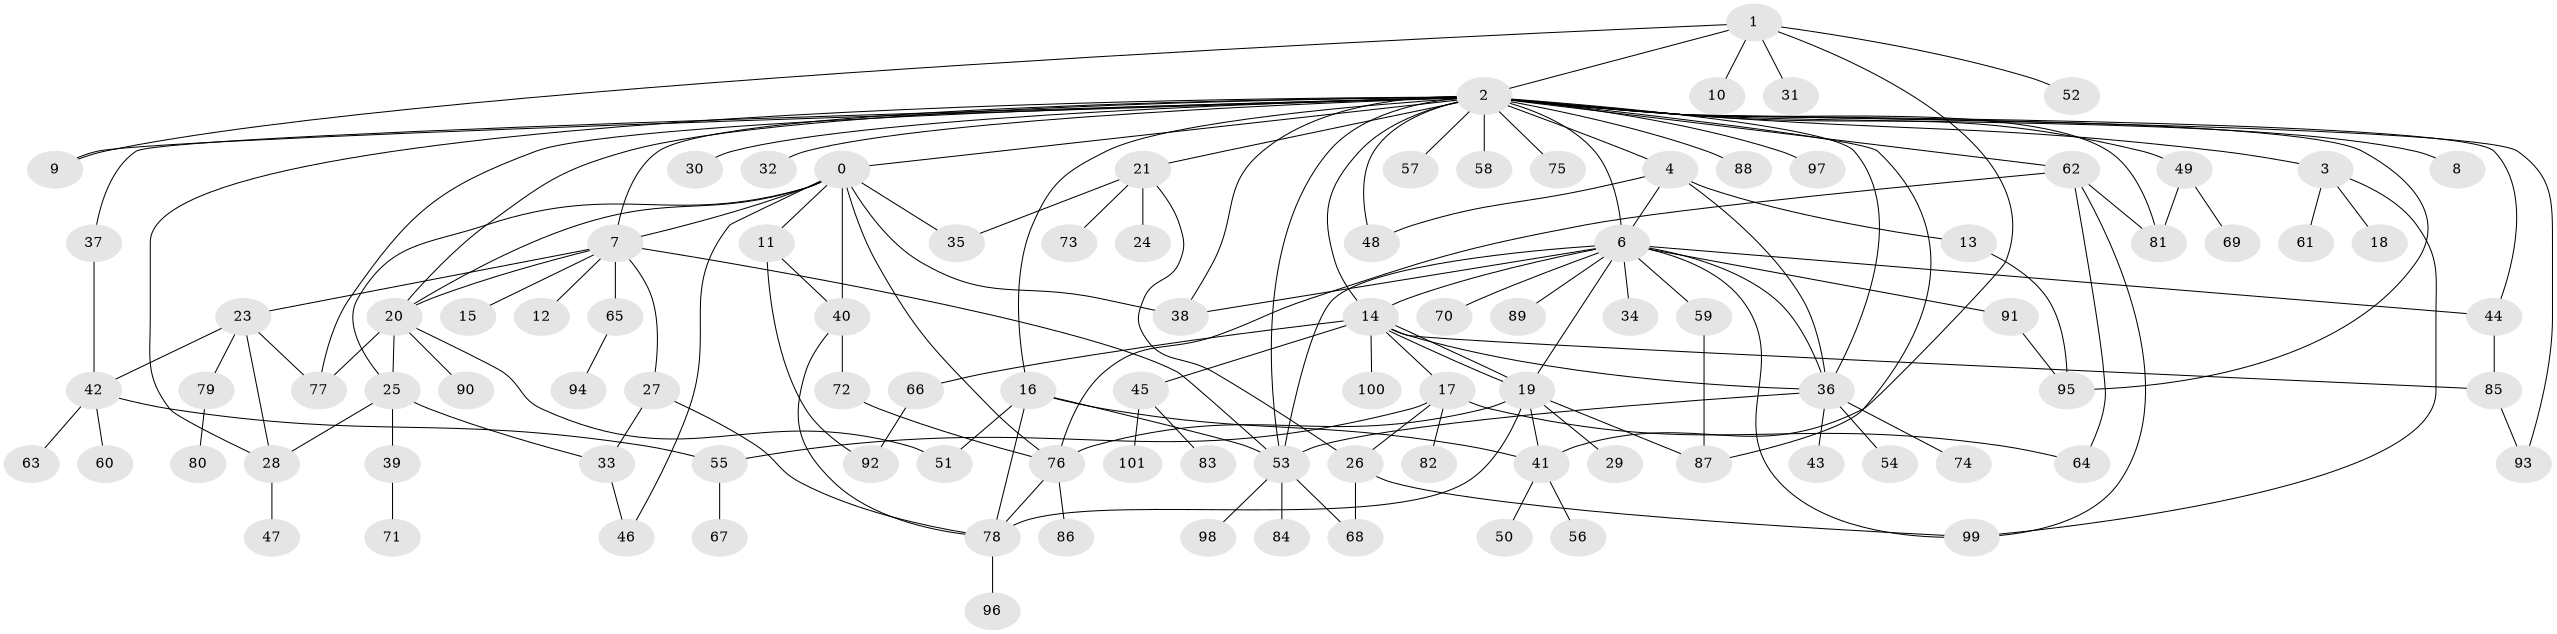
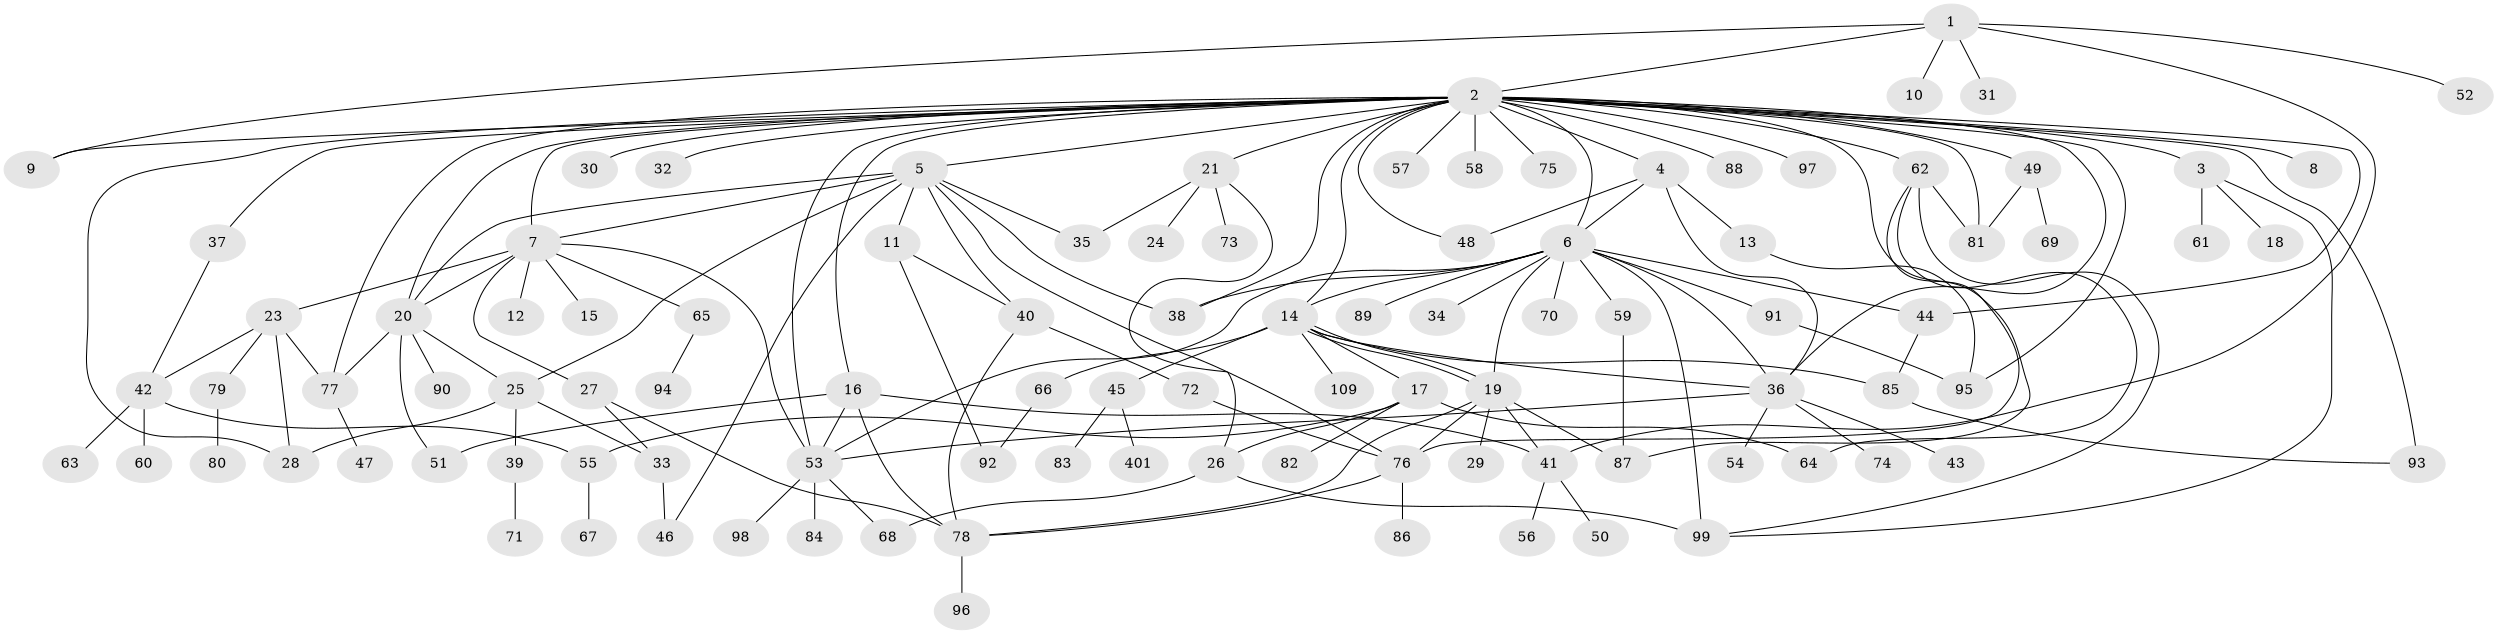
  graph {
    node [color=gray90 style=filled]
    1
    2
    9
    10
    31
    41
    52
    3
    4
-   5 [label=0]
+   5
    6
    7
    8
    14
    16
    20
    21
    28
    30
    32
    36
    37
    38
    44
    48
    49
    53
    57
    58
    62
    75
    77
    81
    87
    88
    93
    95
    97
    50
    56
    18
    61
    99
    13
    11
    25
    35
    40
    46
    76
    19
    34
    59
    70
    89
    91
    12
    15
    23
    27
    65
    17
    45
    66
    85
-   100
+   100 [label=109]
    51
    78
    90
    26
    24
    73
    47
    43
    54
    74
    42
    69
    68
    84
    98
    64
    92
    33
    39
    72
    86
    29
    79
    94
    55
    82
    83
-   101
+   101 [label=401]
    96
    67
    60
    63
    80
    71
    1 -- 2
    1 -- 9
    1 -- 10
    1 -- 31
    1 -- 41
    1 -- 52
    2 -- 9
    2 -- 3
    2 -- 4
    2 -- 5
    2 -- 6
    2 -- 7
    2 -- 8
    2 -- 14
    2 -- 16
    2 -- 20
    2 -- 21
    2 -- 28
    2 -- 30
    2 -- 32
    2 -- 36
    2 -- 37
    2 -- 38
    2 -- 44
    2 -- 48
    2 -- 49
    2 -- 53
    2 -- 57
    2 -- 58
    2 -- 62
    2 -- 75
    2 -- 77
    2 -- 81
    2 -- 87
    2 -- 88
    2 -- 93
    2 -- 95
    2 -- 97
    41 -- 50
    41 -- 56
    3 -- 18
    3 -- 61
    3 -- 99
    4 -- 6
    4 -- 36
    4 -- 48
    4 -- 13
    5 -- 7
    5 -- 20
    5 -- 38
    5 -- 11
    5 -- 25
    5 -- 35
    5 -- 40
    5 -- 46
    5 -- 76
    6 -- 14
    6 -- 36
    6 -- 38
    6 -- 44
    6 -- 53
    6 -- 99
    6 -- 19
    6 -- 34
    6 -- 59
    6 -- 70
    6 -- 89
    6 -- 91
    7 -- 20
    7 -- 53
    7 -- 12
    7 -- 15
    7 -- 23
    7 -- 27
    7 -- 65
    14 -- 36
    14 -- 19
    14 -- 19
    14 -- 17
    14 -- 45
    14 -- 66
    14 -- 85
    14 -- 100
    16 -- 41
    16 -- 53
    16 -- 51
    16 -- 78
    20 -- 77
    20 -- 25
    20 -- 51
    20 -- 90
    21 -- 35
    21 -- 26
    21 -- 24
    21 -- 73
-   28 -- 47
+   77 -- 47
    36 -- 53
    36 -- 43
    36 -- 54
    36 -- 74
    37 -- 42
    44 -- 85
    49 -- 81
    49 -- 69
    53 -- 68
    53 -- 84
    53 -- 98
    62 -- 81
    62 -- 99
    62 -- 76
    62 -- 64
    13 -- 95
    11 -- 40
    11 -- 92
    25 -- 28
    25 -- 33
    25 -- 39
    40 -- 78
    40 -- 72
    76 -- 78
    76 -- 86
    19 -- 41
    19 -- 87
    19 -- 76
    19 -- 78
    19 -- 29
    59 -- 87
    91 -- 95
    23 -- 28
    23 -- 77
    23 -- 42
    23 -- 79
    27 -- 78
    27 -- 33
    65 -- 94
    17 -- 26
    17 -- 64
    17 -- 55
    17 -- 82
    45 -- 83
    45 -- 101
    66 -- 92
    85 -- 93
    78 -- 96
    26 -- 99
    26 -- 68
    42 -- 55
    42 -- 60
    42 -- 63
    33 -- 46
    39 -- 71
    72 -- 76
    79 -- 80
    55 -- 67
  }
